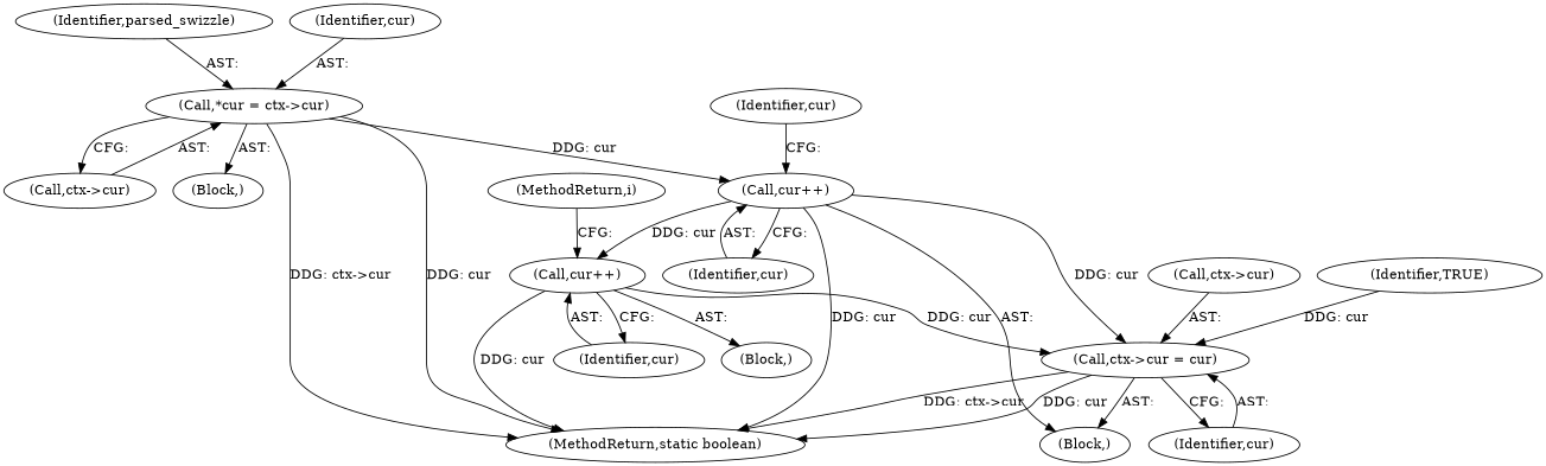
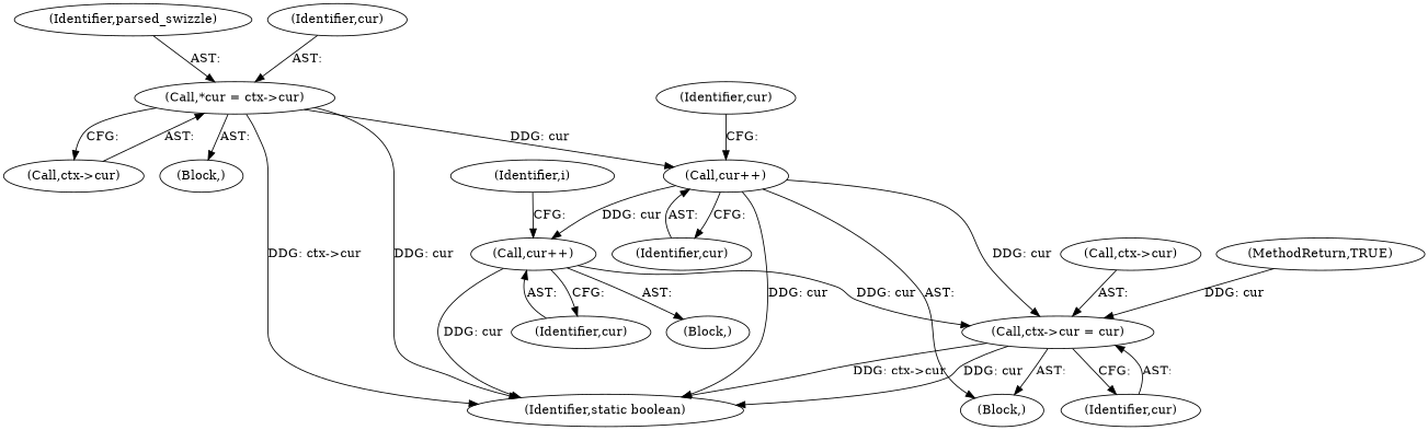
  digraph {
    n1 [label="(Call,cur++)"]
    n2 [label="(Call,cur++)"]
    n3 [label="(Call,ctx->cur = cur)"]
-   n4 [label="(MethodReturn,static boolean)"]
+   n4 [label="(Identifier,static boolean)"]
    n5 [label="(Identifier,cur)"]
    n6 [label="(Block,)"]
    n7 [label="(Block,)"]
    n8 [label="(Identifier,cur)"]
    n9 [label="(Identifier,cur)"]
    n10 [label="(Call,*cur = ctx->cur)"]
    n11 [label="(Call,ctx->cur)"]
    n12 [label="(Block,)"]
-   n13 [label="(MethodReturn,i)"]
+   n13 [label="(Identifier,i)"]
    n14 [label="(Call,ctx->cur)"]
    n15 [label="(Identifier,parsed_swizzle)"]
-   n16 [label="(Identifier,TRUE)"]
+   n16 [label="(MethodReturn,TRUE)"]
    n17 [label="(Identifier,cur)"]
    n18 [label="(Identifier,cur)"]
    n1 -> n2 [label="DDG: cur"]
    n1 -> n3 [label="DDG: cur"]
    n1 -> n4 [label="DDG: cur"]
    n1 -> n5 [label="CFG: "]
    n1 -> n6 [label="AST: "]
    n2 -> n3 [label="DDG: cur"]
    n2 -> n4 [label="DDG: cur"]
    n2 -> n7 [label="AST: "]
    n2 -> n8 [label="CFG: "]
    n3 -> n4 [label="DDG: ctx->cur"]
    n3 -> n4 [label="DDG: cur"]
    n3 -> n6 [label="AST: "]
    n3 -> n9 [label="CFG: "]
    n5 -> n1 [label="AST: "]
    n8 -> n2 [label="AST: "]
    n9 -> n3 [label="AST: "]
    n10 -> n1 [label="DDG: cur"]
    n10 -> n4 [label="DDG: ctx->cur"]
    n10 -> n4 [label="DDG: cur"]
    n10 -> n11 [label="CFG: "]
    n10 -> n12 [label="AST: "]
    n11 -> n10 [label="AST: "]
    n13 -> n2 [label="CFG: "]
    n14 -> n3 [label="AST: "]
    n15 -> n10 [label="AST: "]
    n16 -> n3 [label="DDG: cur"]
    n17 -> n1 [label="CFG: "]
    n18 -> n10 [label="AST: "]
  }
